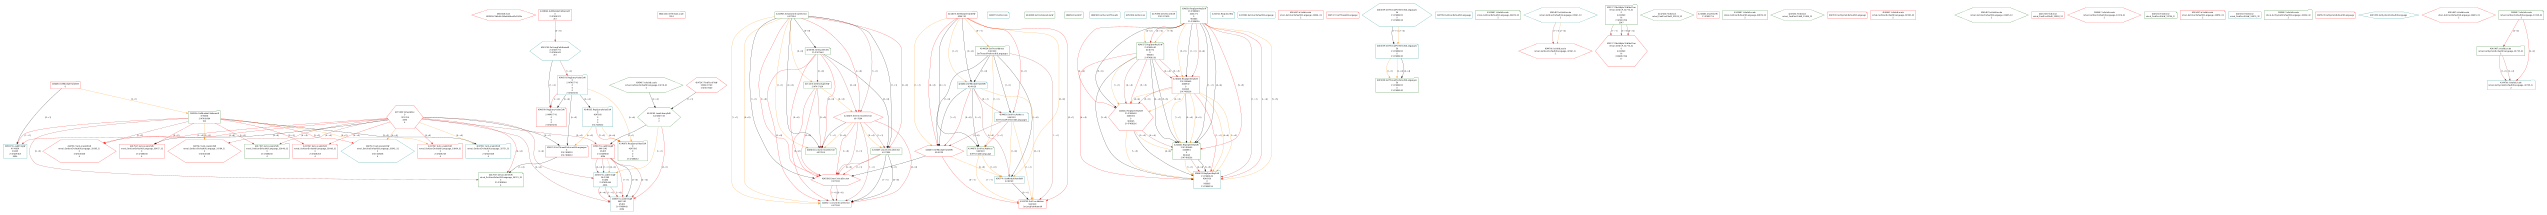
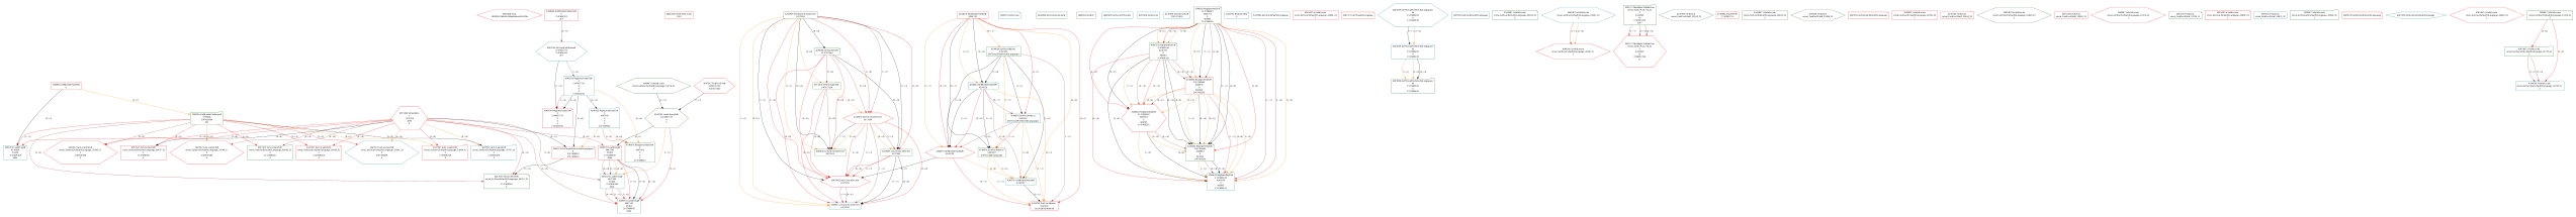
  digraph {
    fontname="Roboto Condensed"
    node [color=red fontname="Roboto Condensed" shape=folder]
    edge [color=darkorange fontname="Roboto Condensed"]
    n1 [label="6850628.main\n000352b73d5c8b7d5eb0dfecd2c3042a" shape=hexagon]
    n2 [label="4254480.GetModuleHandleW\n0"]
    n3 [color=darkgreen label="4243306.GetModuleFileNameW\n4194304\n2147408904\n522"]
    n4 [color=teal label="4250073.LoadStringW\n4194304\n65485\n2147409468\n4096" shape=box]
    n5 [color=darkgreen label="4247567.GetLocaleInfoW\nretval_GetUserDefaultUILanguage_34123_32\n3\n2147408268\n4" shape=note]
    n6 [label="4247567.GetLocaleInfoW\nretval_GetUserDefaultUILanguage_33457_32\n3\n2147408268\n4" shape=box]
    n7 [label="4247567.GetLocaleInfoW\nretval_GetUserDefaultUILanguage_33184_32\n3\n2147408268\n4" shape=hexagon]
    n8 [label="4247567.GetLocaleInfoW\nretval_GetUserDefaultUILanguage_33305_32\n3\n2147408268\n4" shape=hexagon]
    n9 [color=darkgreen label="4247567.GetLocaleInfoW\nretval_GetUserDefaultUILanguage_33648_32\n3\n2147408268\n4"]
    n10 [label="4247567.GetLocaleInfoW\nretval_GetUserDefaultUILanguage_33804_32\n3\n2147408268\n4"]
    n11 [color=teal label="4247567.GetLocaleInfoW\nretval_GetUserDefaultUILanguage_33751_32\n3\n2147408268\n4"]
    n12 [label="4247567.GetLocaleInfoW\nretval_GetUserDefaultUILanguage_33868_32\n3\n2147408268\n4" shape=note]
    n13 [color=teal label="4247567.GetLocaleInfoW\nretval_GetUserDefaultUILanguage_33342_32\n3\n2147408268\n4" shape=hexagon]
    n14 [label="6844434.SetThreadLocale\n1024"]
    n15 [color=darkgreen label="4243965.InitializeCriticalSection\n6917004" shape=box]
    n16 [color=darkgreen label="4250188.GetSystemInfo\n2147417660" shape=note]
    n17 [color=darkgreen label="4214413.GetStartupInfoW\n2147417624"]
    n18 [label="4245418.EnterCriticalSection\n6917004" shape=hexagon]
    n19 [color=darkgreen label="4245469.LeaveCriticalSection\n6917004" shape=box]
    n20 [label="4245580.EnterCriticalSection\n6917004" shape=hexagon]
    n21 [color=teal label="4245621.LeaveCriticalSection\n6917004" shape=box]
    n22 [color=darkgreen label="4245454.LeaveCriticalSection\n6917004" shape=note]
    n23 [color=teal label="4243979.GetVersion\n" shape=note]
    n24 [label="4244018.GetModuleHandleW\n4244120"]
    n25 [color=darkgreen label="4244024.GetProcAddress\n9441320\nGetThreadPreferredUILanguages"]
    n26 [color=teal label="4244044.GetModuleHandleW\n4244120" shape=note]
    n27 [color=teal label="4244050.GetProcAddress\n9441320\nSetThreadPreferredUILanguages" shape=note]
    n28 [label="4244070.GetModuleHandleW\n4244120" shape=hexagon]
    n29 [color=darkgreen label="4244076.GetProcAddress\n9441320\nGetThreadUILanguage" shape=note]
    n30 [color=teal label="4245741.GetModuleHandleW\n4246160" shape=box]
    n31 [label="4245758.GetProcAddress\n9441320\nGetLongPathNameW" shape=box]
    n32 [color=darkgreen label="6844540.GetCommandLineW\n"]
    n33 [color=darkgreen label="6844560.GetACP\n" shape=box]
    n34 [color=teal label="6844580.GetCurrentThreadId\n"]
    n35 [color=teal label="4250204.GetVersion\n"]
    n36 [color=teal label="4276690.GetVersionExW\n2147417420"]
    n37 [label="4248064.GetModuleFileNameW\n0\n2147408370\n261" shape=box]
    n38 [color=teal label="4245785.GetLongPathNameW\n2147407710\n2147406542\n261" shape=hexagon]
    n39 [color=teal label="4246556.RegQueryValueExW\n0\n2147407710\n0\n0\n0\n2147408232"]
    n40 [label="4246599.RegQueryValueExW\n0\n2149407710\n0\n0\n0\n2147408232" shape=note]
    n41 [label="4215383.VirtualAlloc\n0\n1310704\n4096\n4" shape=hexagon]
    n42 [label="4245215.SetThreadPreferredUILanguages\n4\n2147408220\n2147408232" shape=note]
    n43 [label="4250073.LoadStringW\n9441340\n65485\n2147409468\n4096" shape=note]
    n44 [color=teal label="4250073.LoadStringW\n9441340\n65484\n2147409468\n4096"]
    n45 [color=teal label="4250073.LoadStringW\n9441340\n65483\n2147409468\n4096" shape=note]
    n46 [color=darkgreen label="4246338.RegOpenKeyExW\n2147483649\n4246772\n0\n983065\n2147408236" shape=note]
    n47 [color=darkgreen label="4246372.RegOpenKeyExW\n2147483650\n4246772\n0\n983065\n2147408236" shape=note]
    n48 [label="4246402.RegOpenKeyExW\n2147483649\n4246832\n0\n983065\n2147408236"]
    n49 [label="4246432.RegOpenKeyExW\n2147483650\n4246832\n0\n983065\n2147408236" shape=hexagon]
    n50 [color=darkgreen label="4246462.RegOpenKeyExW\n2147483649\n4246884\n0\n983065\n2147408236" shape=note]
    n51 [color=teal label="4246492.RegOpenKeyExW\n2147483649\n4246936\n0\n983065\n2147408236"]
    n52 [color=teal label="4246635.RegQueryValueExW\n0\n4247000\n0\n0\n0\n2147408232"]
    n53 [color=darkgreen label="4246676.RegQueryValueExW\n0\n4247000\n0\n0\n0\n2147408232"]
    n54 [color=teal label="4246722.RegCloseKey\n0" shape=note]
    n55 [color=teal label="4247883.GetUserDefaultUILanguage\n" shape=box]
    n56 [label="4245487.IsValidLocale\nretval_GetUserDefaultUILanguage_33344_32\n2" shape=box]
    n57 [label="4245121.GetThreadUILanguage\n" shape=note]
    n58 [color=teal label="4245059.GetThreadPreferredUILanguages\n56\n2147408200\n0\n2147408244" shape=hexagon]
    n59 [color=teal label="4245059.GetThreadPreferredUILanguages\n56\n2147408200\n0\n2147408240" shape=note]
    n60 [color=darkgreen label="4245088.GetThreadPreferredUILanguages\n56\n2147408200\n0\n2147408240"]
    n61 [color=teal label="4247558.GetUserDefaultUILanguage\n" shape=box]
    n62 [color=darkgreen label="4245487.IsValidLocale\nretval_GetUserDefaultUILanguage_34289_32\n2" shape=note]
    n63 [color=teal label="4245487.IsValidLocale\nretval_GetUserDefaultUILanguage_32941_32\n2" shape=hexagon]
    n64 [label="4244766.IsValidLocale\nretval_GetUserDefaultUILanguage_32941_32\n2" shape=hexagon]
    n65 [color=darkgreen label="4250171.MultiByteToWideChar\nretval_GetACP_32774_32\n0\n4243560\n16\n2147403704\n2047"]
    n66 [label="4250171.MultiByteToWideChar\nretval_GetACP_32774_32\n0\n4243560\n16\n3224282764\n17" shape=hexagon]
    n67 [color=darkgreen label="4245487.IsValidLocale\nretval_GetUserDefaultUILanguage_33218_32\n2" shape=hexagon]
    n68 [color=darkgreen label="4248145.LoadLibraryExW\n3224341740\n0\n2" shape=hexagon]
    n69 [label="4247247.FindFirstFileW\n3224341740\n2147407640" shape=hexagon]
    n70 [color=darkgreen label="4247263.FindClose\nretval_FindFirstFileW_33539_32" shape=hexagon]
    n71 [label="4245683.CharNextW\n2147405716" shape=box]
    n72 [color=darkgreen label="4245487.IsValidLocale\nretval_GetUserDefaultUILanguage_32899_32\n2" shape=box]
    n73 [color=darkgreen label="4247263.FindClose\nretval_FindFirstFileW_33454_32" shape=hexagon]
    n74 [label="4247923.GetSystemDefaultUILanguage\n" shape=note]
    n75 [label="4245487.IsValidLocale\nretval_GetUserDefaultUILanguage_32900_32\n2" shape=box]
+   n76 [label="4247263.FindClose\nretval_FindFirstFileW_33654_32"]
    n77 [color=darkgreen label="4245487.IsValidLocale\nretval_GetUserDefaultUILanguage_33435_32\n2" shape=hexagon]
    n78 [label="4247263.FindClose\nretval_FindFirstFileW_33900_32" shape=box]
    n79 [label="4245487.IsValidLocale\nretval_GetUserDefaultUILanguage_33214_32\n2" shape=hexagon]
    n80 [color=darkgreen label="4247263.FindClose\nretval_FindFirstFileW_33754_32" shape=note]
    n81 [label="4245487.IsValidLocale\nretval_GetUserDefaultUILanguage_32859_32\n2" shape=note]
    n82 [color=teal label="4247263.FindClose\nretval_FindFirstFileW_34015_32" shape=box]
    n83 [color=darkgreen label="4245487.IsValidLocale\nretval_GetSystemDefaultUILanguage_33260_32\n2"]
    n84 [label="4245525.GetSystemDefaultUILanguage\n" shape=note]
    n85 [color=teal label="4245552.GetSystemDefaultUILanguage\n" shape=hexagon]
    n86 [label="4245487.IsValidLocale\nretval_GetUserDefaultUILanguage_33645_32\n2" shape=hexagon]
    n87 [color=darkgreen label="4245487.IsValidLocale\nretval_GetUserDefaultUILanguage_33169_32\n2" shape=note]
    n88 [color=darkgreen label="4245487.IsValidLocale\nretval_GetSystemDefaultUILanguage_33725_32\n2"]
    n89 [color=teal label="4244766.IsValidLocale\nretval_GetSystemDefaultUILanguage_33725_32\n2"]
    n2 -> n3 [label="(0-->1)"]
    n2 -> n4 [color=black label="(0-->1)"]
    n3 -> n4 [color=red label="(1-->1)"]
    n3 -> n5 [color=brown label="(0-->2)"]
    n3 -> n6 [color=red label="(0-->2)"]
    n3 -> n7 [label="(0-->2)"]
    n3 -> n8 [color=brown label="(0-->2)"]
    n3 -> n9 [color=red label="(0-->2)"]
    n3 -> n10 [label="(0-->2)"]
    n3 -> n11 [color=black label="(0-->2)"]
    n3 -> n12 [color=red label="(0-->2)"]
    n3 -> n13 [color=red label="(0-->2)"]
    n15 -> n16 [color=black label="(0-->0)"]
    n15 -> n17 [label="(0-->0)"]
    n15 -> n18 [color=brown label="(1-->1)"]
    n15 -> n18 [color=red label="(0-->0)"]
    n15 -> n19 [color=black label="(1-->1)"]
    n15 -> n19 [color=red label="(0-->0)"]
    n15 -> n20 [color=black label="(1-->1)"]
    n15 -> n20 [color=red label="(0-->0)"]
    n15 -> n21 [label="(1-->1)"]
    n15 -> n21 [label="(0-->0)"]
    n15 -> n22 [label="(1-->1)"]
    n15 -> n22 [color=black label="(0-->0)"]
    n16 -> n17 [color=brown label="(0-->0)"]
    n16 -> n18 [color=brown label="(0-->0)"]
    n16 -> n19 [color=black label="(0-->0)"]
    n16 -> n20 [color=red label="(0-->0)"]
    n16 -> n21 [color=red label="(0-->0)"]
    n16 -> n22 [color=red label="(0-->0)"]
    n17 -> n18 [label="(0-->0)"]
    n17 -> n20 [color=red label="(0-->0)"]
    n17 -> n21 [color=red label="(0-->0)"]
    n17 -> n22 [color=brown label="(0-->0)"]
    n18 -> n19 [color=brown label="(1-->1)"]
    n18 -> n19 [label="(0-->0)"]
    n18 -> n20 [color=brown label="(1-->1)"]
    n18 -> n20 [color=red label="(0-->0)"]
    n18 -> n21 [color=brown label="(1-->1)"]
    n18 -> n21 [color=red label="(0-->0)"]
    n18 -> n22 [color=black label="(1-->1)"]
    n18 -> n22 [label="(0-->0)"]
    n19 -> n20 [color=red label="(1-->1)"]
    n19 -> n20 [color=brown label="(0-->0)"]
    n19 -> n21 [color=black label="(1-->1)"]
    n19 -> n21 [color=black label="(0-->0)"]
    n20 -> n21 [color=red label="(1-->1)"]
    n20 -> n21 [color=brown label="(0-->0)"]
    n24 -> n25 [label="(0-->1)"]
    n24 -> n26 [label="(1-->1)"]
    n24 -> n26 [color=black label="(0-->0)"]
    n24 -> n27 [color=red label="(0-->1)"]
    n24 -> n28 [label="(1-->1)"]
    n24 -> n28 [color=red label="(0-->0)"]
    n24 -> n29 [color=black label="(0-->1)"]
    n24 -> n30 [label="(0-->0)"]
    n24 -> n31 [color=red label="(0-->1)"]
    n25 -> n26 [color=black label="(1-->0)"]
    n25 -> n27 [color=black label="(1-->1)"]
    n25 -> n28 [color=black label="(1-->0)"]
    n25 -> n29 [label="(1-->1)"]
    n25 -> n30 [color=black label="(1-->0)"]
    n25 -> n31 [color=brown label="(1-->1)"]
    n26 -> n27 [color=brown label="(0-->1)"]
    n26 -> n28 [color=black label="(1-->1)"]
    n26 -> n28 [color=red label="(0-->0)"]
    n26 -> n29 [color=black label="(0-->1)"]
    n26 -> n30 [color=brown label="(0-->0)"]
    n26 -> n31 [label="(0-->1)"]
    n27 -> n28 [color=brown label="(1-->0)"]
    n27 -> n29 [color=red label="(1-->1)"]
    n27 -> n30 [label="(1-->0)"]
    n27 -> n31 [label="(1-->1)"]
    n28 -> n20 [color=black label="(0-->1)"]
    n28 -> n30 [label="(0-->0)"]
    n28 -> n31 [color=red label="(0-->1)"]
    n29 -> n30 [label="(1-->0)"]
    n29 -> n31 [label="(1-->1)"]
    n30 -> n31 [color=black label="(0-->1)"]
    n37 -> n38 [color=brown label="(3-->3)"]
    n38 -> n39 [color=brown label="(1-->2)"]
    n38 -> n40 [color=black label="(1-->2)"]
    n39 -> n40 [color=red label="(2-->2)"]
    n39 -> n40 [color=black label="(6-->6)"]
    n39 -> n42 [color=black label="(6-->3)"]
    n39 -> n52 [color=black label="(6-->6)"]
    n39 -> n53 [label="(6-->6)"]
    n41 -> n4 [color=red label="(3-->4)"]
    n41 -> n5 [color=red label="(4-->4)"]
    n41 -> n6 [color=black label="(4-->4)"]
    n41 -> n7 [color=brown label="(4-->4)"]
    n41 -> n8 [color=red label="(4-->4)"]
    n41 -> n9 [color=brown label="(4-->4)"]
    n41 -> n10 [color=red label="(4-->4)"]
    n41 -> n11 [label="(4-->4)"]
    n41 -> n12 [color=red label="(4-->4)"]
    n41 -> n13 [label="(4-->4)"]
    n41 -> n42 [color=black label="(4-->1)"]
    n41 -> n43 [color=brown label="(3-->4)"]
    n41 -> n44 [color=brown label="(3-->4)"]
    n41 -> n45 [color=brown label="(3-->4)"]
    n42 -> n5 [color=black label="(1-->4)"]
    n43 -> n44 [color=brown label="(1-->1)"]
    n43 -> n44 [label="(3-->3)"]
    n43 -> n44 [color=brown label="(4-->4)"]
    n43 -> n45 [color=red label="(1-->1)"]
    n43 -> n45 [color=black label="(3-->3)"]
    n43 -> n45 [color=brown label="(4-->4)"]
    n44 -> n45 [color=brown label="(1-->1)"]
    n44 -> n45 [color=red label="(3-->3)"]
    n44 -> n45 [color=red label="(4-->4)"]
    n46 -> n47 [label="(2-->2)"]
    n46 -> n47 [color=red label="(4-->4)"]
    n46 -> n47 [label="(5-->5)"]
    n46 -> n48 [color=black label="(1-->1)"]
    n46 -> n48 [color=brown label="(4-->4)"]
    n46 -> n48 [label="(5-->5)"]
    n46 -> n49 [color=red label="(4-->4)"]
    n46 -> n49 [color=black label="(5-->5)"]
    n46 -> n50 [color=black label="(1-->1)"]
    n46 -> n50 [color=black label="(4-->4)"]
    n46 -> n50 [color=red label="(5-->5)"]
    n46 -> n51 [color=brown label="(1-->1)"]
    n46 -> n51 [color=red label="(4-->4)"]
    n46 -> n51 [label="(5-->5)"]
    n47 -> n48 [color=brown label="(4-->4)"]
    n47 -> n48 [color=brown label="(5-->5)"]
    n47 -> n49 [label="(1-->1)"]
    n47 -> n49 [color=brown label="(4-->4)"]
    n47 -> n49 [color=red label="(5-->5)"]
    n47 -> n50 [color=black label="(4-->4)"]
    n47 -> n50 [color=black label="(5-->5)"]
    n47 -> n51 [color=red label="(4-->4)"]
    n47 -> n51 [color=black label="(5-->5)"]
    n48 -> n49 [label="(2-->2)"]
    n48 -> n49 [label="(4-->4)"]
    n48 -> n49 [color=brown label="(5-->5)"]
    n48 -> n50 [label="(1-->1)"]
    n48 -> n50 [color=black label="(4-->4)"]
    n48 -> n50 [label="(5-->5)"]
    n48 -> n51 [color=red label="(1-->1)"]
    n48 -> n51 [label="(4-->4)"]
    n48 -> n51 [label="(5-->5)"]
    n49 -> n50 [color=brown label="(4-->4)"]
    n49 -> n50 [label="(5-->5)"]
    n49 -> n51 [color=black label="(4-->4)"]
    n49 -> n51 [label="(5-->5)"]
    n50 -> n51 [label="(1-->1)"]
    n50 -> n51 [color=brown label="(4-->4)"]
    n50 -> n51 [color=black label="(5-->5)"]
    n52 -> n42 [label="(6-->3)"]
    n52 -> n53 [color=red label="(2-->2)"]
    n52 -> n53 [label="(6-->6)"]
    n58 -> n59 [color=black label="(1-->1)"]
    n58 -> n59 [label="(2-->2)"]
    n59 -> n60 [label="(1-->1)"]
    n59 -> n60 [label="(2-->2)"]
    n59 -> n60 [color=black label="(4-->4)"]
    n63 -> n64 [color=brown label="(1-->1)"]
    n63 -> n64 [label="(2-->2)"]
    n65 -> n66 [color=brown label="(1-->1)"]
    n65 -> n66 [color=brown label="(3-->3)"]
    n65 -> n66 [color=brown label="(4-->4)"]
    n67 -> n68 [color=black label="(2-->3)"]
    n68 -> n43 [color=black label="(0-->1)"]
    n68 -> n44 [label="(0-->1)"]
    n68 -> n45 [color=red label="(0-->1)"]
    n69 -> n68 [color=black label="(1-->1)"]
    n87 -> n88 [color=red label="(2-->2)"]
    n87 -> n89 [color=red label="(2-->2)"]
    n88 -> n89 [color=brown label="(1-->1)"]
    n88 -> n89 [color=brown label="(2-->2)"]
  }
